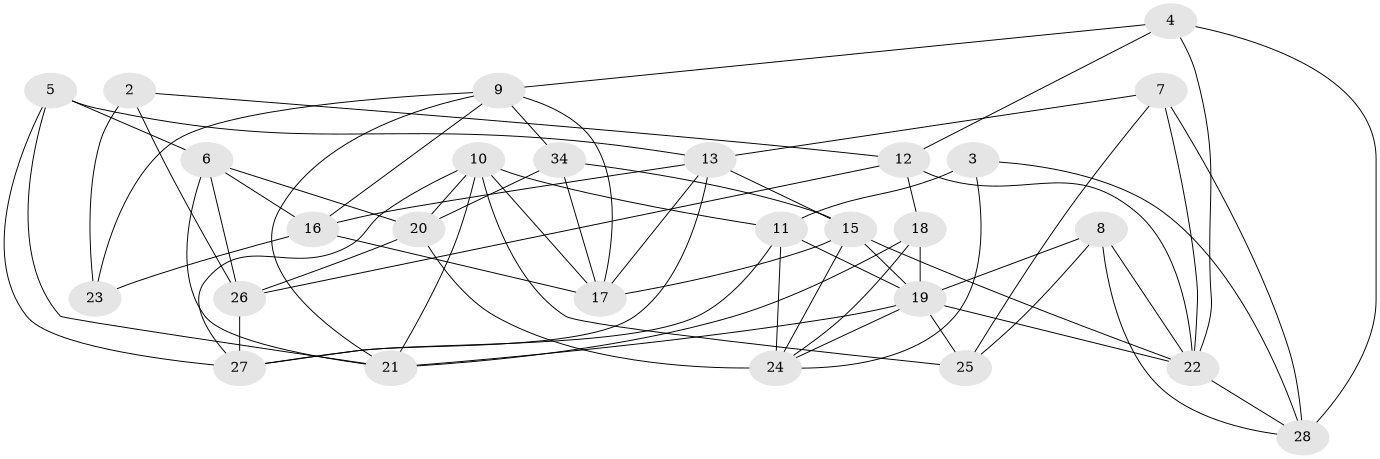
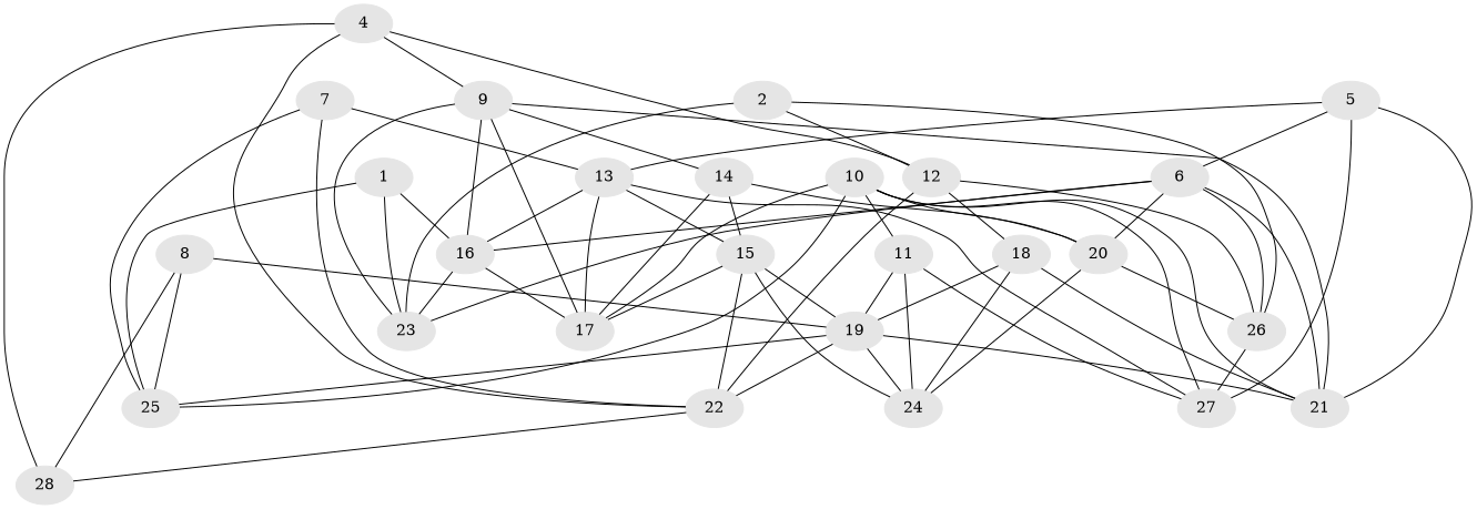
  graph {
    node [color=gray90 style=filled]
    edge [weight=1.0]
+   1
    16
    23
    25
    17
    2
    12
    26
    22
    18
    27
-   3
    11
    24
    28
    19
    4
    9
    21
-   14 [label=34]
+   14
    5
    6
    13
    20
    15
    7
    8
    10
+   1 -- 16
+   1 -- 23
+   1 -- 25 [weight=2.0]
    16 -- 23
    16 -- 17
    2 -- 23 [weight=2.0]
    2 -- 12
    2 -- 26
    12 -- 26
    12 -- 22 [weight=2.0]
    12 -- 18
    26 -- 27 [weight=2.0]
    22 -- 28
    18 -- 24
    18 -- 19
    18 -- 21
-   3 -- 11
-   3 -- 24
-   3 -- 28 [weight=2.0]
    11 -- 27
    11 -- 24 [weight=2.0]
    11 -- 19
    19 -- 25
    19 -- 22
    19 -- 24
    19 -- 21
    4 -- 12
    4 -- 22
    4 -- 28
    4 -- 9
    9 -- 16
    9 -- 23
    9 -- 17
    9 -- 21
    9 -- 14
    14 -- 17
    14 -- 20
    14 -- 15
    5 -- 27
    5 -- 21
    5 -- 6
    5 -- 13
    6 -- 16
+   6 -- 23
    6 -- 26
    6 -- 21
    6 -- 20
    13 -- 16
    13 -- 17
    13 -- 27
    13 -- 15
    20 -- 26
    20 -- 24 [weight=2.0]
    15 -- 17
    15 -- 22
    15 -- 24
    15 -- 19
    7 -- 25
    7 -- 22
-   7 -- 28
    7 -- 13
    8 -- 25
-   8 -- 22
    8 -- 28
    8 -- 19
    10 -- 25
    10 -- 17
    10 -- 27
    10 -- 11
    10 -- 21
    10 -- 20
  }
